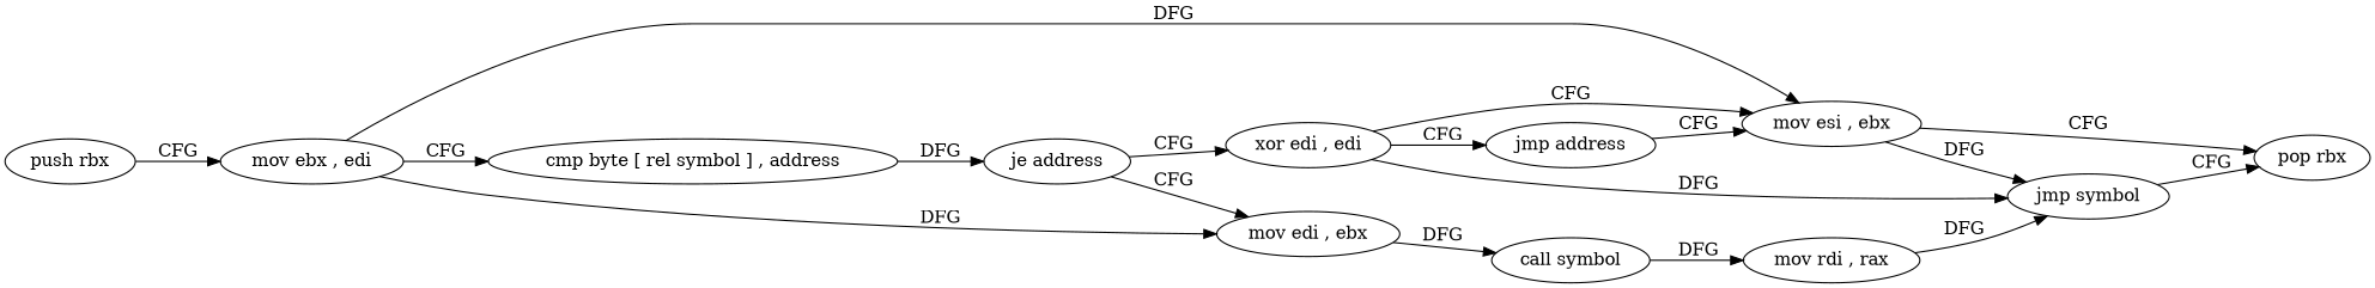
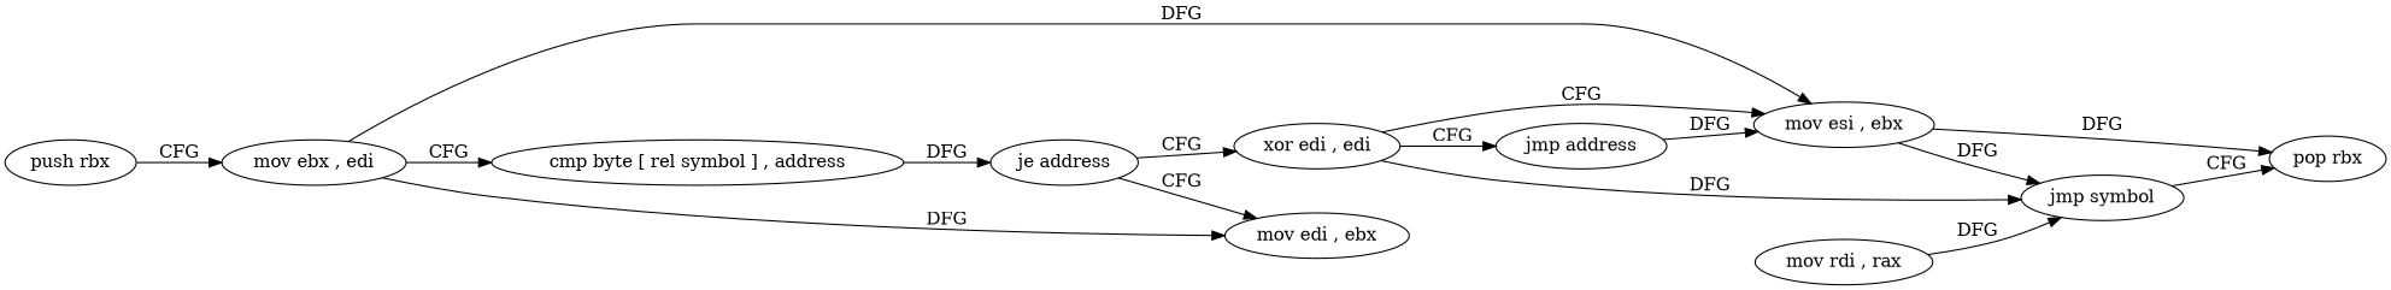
  digraph {
    rankdir=LR
    n1 [label="push rbx"]
    n2 [label="mov ebx , edi"]
    n3 [label="cmp byte [ rel symbol ] , address"]
    n4 [label="mov edi , ebx"]
    n5 [label="mov esi , ebx"]
    n6 [label="je address"]
-   n7 [label="call symbol"]
    n8 [label="jmp symbol"]
    n9 [label="pop rbx"]
    n10 [label="xor edi , edi"]
    n11 [label="jmp address"]
    n12 [label="mov rdi , rax"]
    n1 -> n2 [label=CFG]
    n2 -> n3 [label=CFG]
    n2 -> n4 [label=DFG]
    n2 -> n5 [label=DFG]
    n3 -> n6 [label=DFG]
-   n4 -> n7 [label=DFG]
    n5 -> n8 [label=DFG]
-   n5 -> n9 [label=CFG]
+   n5 -> n9 [label=DFG]
    n6 -> n4 [label=CFG]
    n6 -> n10 [label=CFG]
-   n7 -> n12 [label=DFG]
    n8 -> n9 [label=CFG]
    n10 -> n5 [label=CFG]
    n10 -> n8 [label=DFG]
    n10 -> n11 [label=CFG]
-   n11 -> n5 [label=CFG]
+   n11 -> n5 [label=DFG]
    n12 -> n8 [label=DFG]
  }
